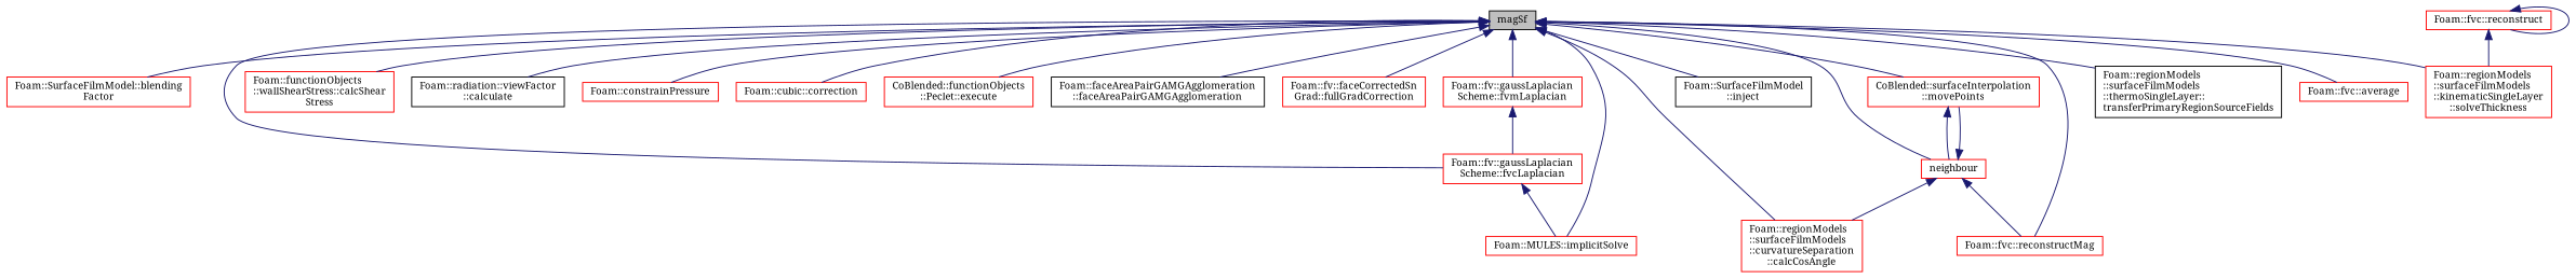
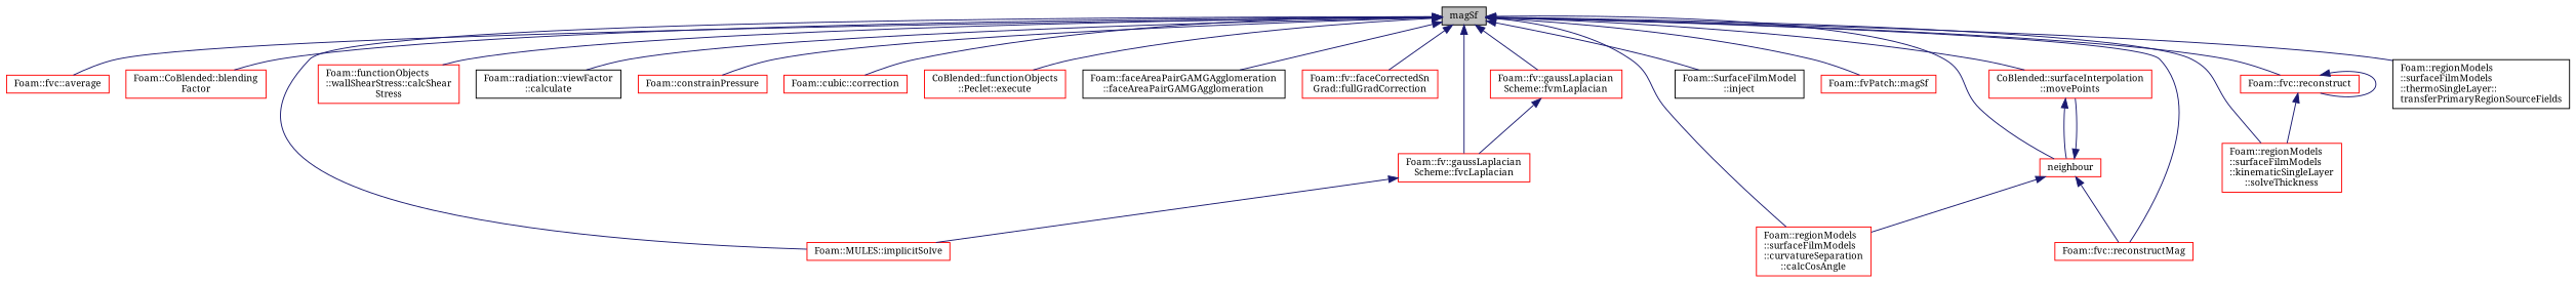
  digraph {
    fontname="Noto Serif"
    rankdir=TB
    node [color=red fontname="Noto Serif" fontsize=10 shape=record]
    edge [color=midnightblue dir=back fontname="Noto Serif" fontsize=10 labelfontname=Helvetica labelfontsize=10 style=solid]
    n1 [color=black fillcolor=grey75 fontcolor=black height=0.2 label=magSf style=filled width=0.4]
    n2 [height=0.2 label="Foam::fvc::average" width=0.4]
-   n3 [height=0.2 label="Foam::SurfaceFilmModel::blending\lFactor" width=0.4]
+   n3 [height=0.2 label="Foam::CoBlended::blending\lFactor" width=0.4]
    n4 [height=0.2 label="Foam::regionModels\l::surfaceFilmModels\l::curvatureSeparation\l::calcCosAngle" width=0.4]
    n5 [height=0.2 label="Foam::functionObjects\l::wallShearStress::calcShear\lStress" width=0.4]
    n6 [color=black height=0.2 label="Foam::radiation::viewFactor\l::calculate" width=0.4]
    n7 [height=0.2 label="Foam::constrainPressure" width=0.4]
    n8 [height=0.2 label="Foam::cubic::correction" width=0.4]
    n9 [height=0.2 label="CoBlended::functionObjects\l::Peclet::execute" width=0.4]
    n10 [color=black height=0.2 label="Foam::faceAreaPairGAMGAgglomeration\l::faceAreaPairGAMGAgglomeration" width=0.4]
    n11 [height=0.2 label="Foam::fv::faceCorrectedSn\lGrad::fullGradCorrection" width=0.4]
    n12 [height=0.2 label="Foam::fv::gaussLaplacian\lScheme::fvcLaplacian" width=0.4]
    n13 [height=0.2 label="Foam::fv::gaussLaplacian\lScheme::fvmLaplacian" width=0.4]
    n14 [height=0.2 label="Foam::MULES::implicitSolve" width=0.4]
    n15 [color=black height=0.2 label="Foam::SurfaceFilmModel\l::inject" width=0.4]
+   n16 [height=0.2 label="Foam::fvPatch::magSf" width=0.4]
    n17 [height=0.2 label="CoBlended::surfaceInterpolation\l::movePoints" width=0.4]
    n18 [height=0.2 label=neighbour width=0.4]
    n19 [height=0.2 label="Foam::fvc::reconstructMag" width=0.4]
    n20 [height=0.2 label="Foam::fvc::reconstruct" width=0.4]
    n21 [height=0.2 label="Foam::regionModels\l::surfaceFilmModels\l::kinematicSingleLayer\l::solveThickness" width=0.4]
    n22 [color=black height=0.2 label="Foam::regionModels\l::surfaceFilmModels\l::thermoSingleLayer::\ltransferPrimaryRegionSourceFields" width=0.4]
    n1 -> n2
    n1 -> n3
    n1 -> n4
    n1 -> n5
    n1 -> n6
    n1 -> n7
    n1 -> n8
    n1 -> n9
    n1 -> n10
    n1 -> n11
    n1 -> n12
    n1 -> n13
    n1 -> n14
    n1 -> n15
+   n1 -> n16
    n1 -> n17
    n1 -> n18
    n1 -> n19
+   n1 -> n20
    n1 -> n21
    n1 -> n22
    n12 -> n14
    n13 -> n12
    n17 -> n18
    n18 -> n4
    n18 -> n17
    n18 -> n19
    n20 -> n20
    n20 -> n21
  }
